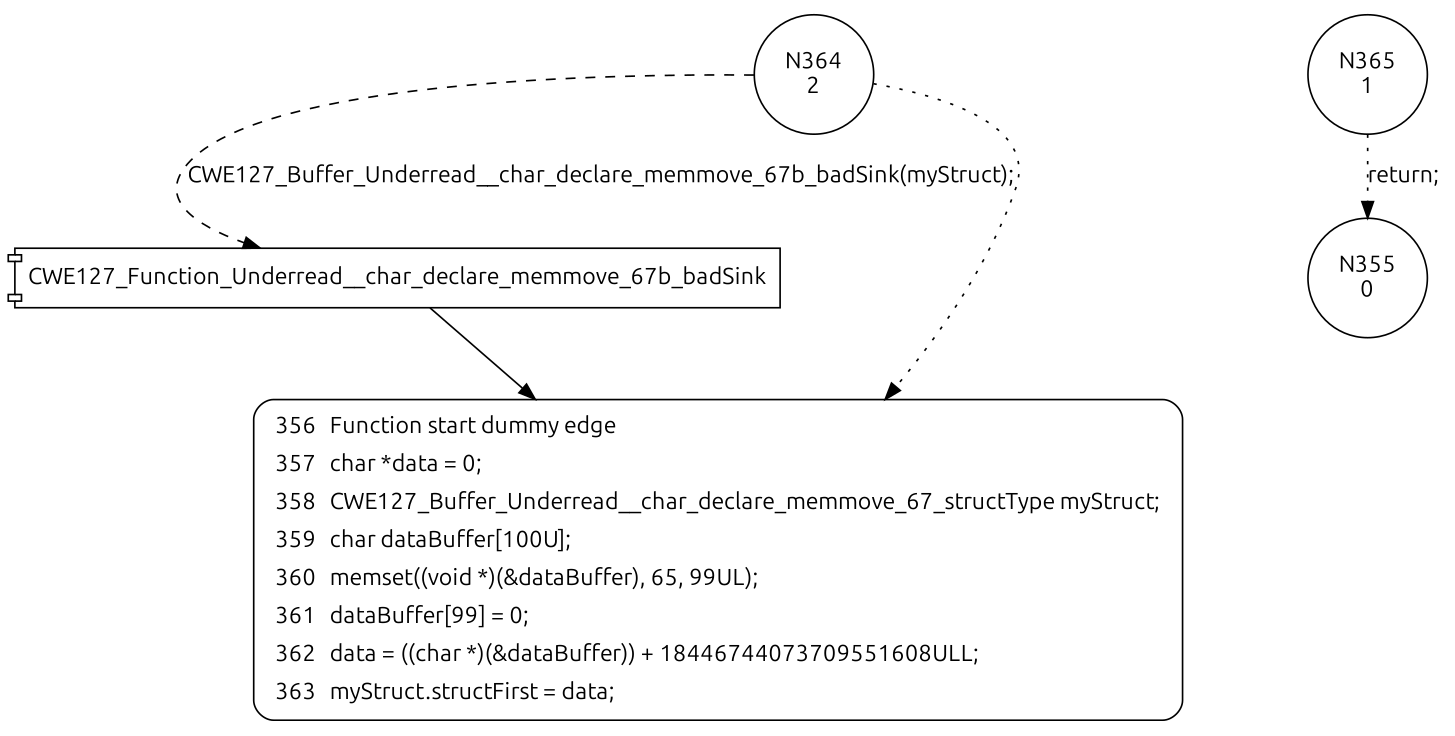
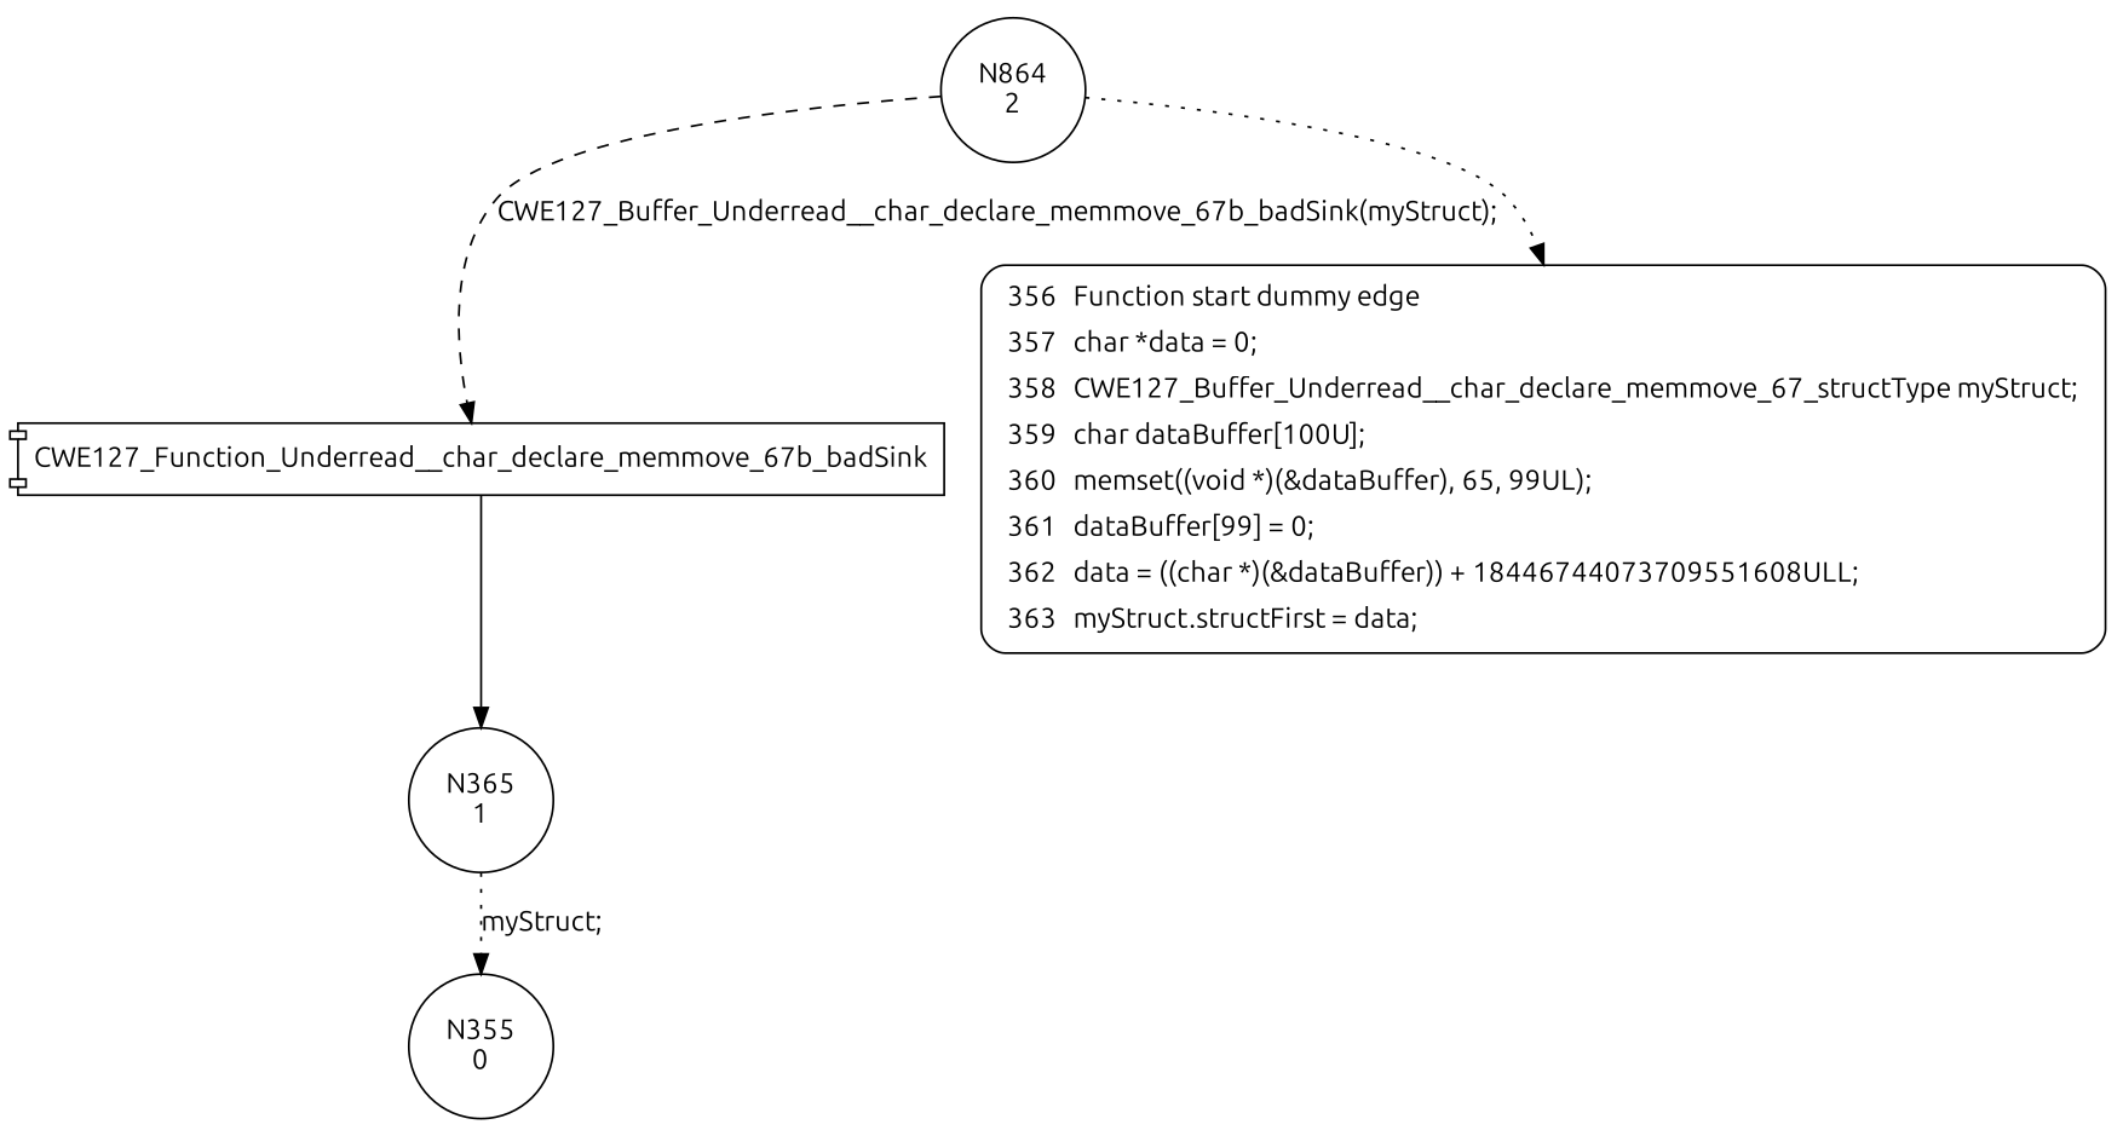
  digraph {
    fontname=Ubuntu
    node [fontname=Ubuntu shape=circle]
    edge [fontname=Ubuntu style=dotted]
-   n1 [label="N364\n2"]
+   n1 [label="N864\n2"]
    n2 [label=CWE127_Function_Underread__char_declare_memmove_67b_badSink shape=component]
    n3 [fillcolor=white label=<<table border="0" cellborder="0" cellpadding="3" bgcolor="white"><tr><td align="right">356</td><td align="left">Function start dummy edge</td></tr><tr><td align="right">357</td><td align="left">char *data = 0;</td></tr><tr><td align="right">358</td><td align="left">CWE127_Buffer_Underread__char_declare_memmove_67_structType myStruct;</td></tr><tr><td align="right">359</td><td align="left">char dataBuffer[100U];</td></tr><tr><td align="right">360</td><td align="left">memset((void *)(&amp;dataBuffer), 65, 99UL);</td></tr><tr><td align="right">361</td><td align="left">dataBuffer[99] = 0;</td></tr><tr><td align="right">362</td><td align="left">data = ((char *)(&amp;dataBuffer)) + 18446744073709551608ULL;</td></tr><tr><td align="right">363</td><td align="left">myStruct.structFirst = data;</td></tr></table>> penwidth=1 shape=Mrecord style="filled,bold"]
    n4 [label="N365\n1"]
    n5 [label="N355\n0"]
    n1 -> n2 [label="CWE127_Buffer_Underread__char_declare_memmove_67b_badSink(myStruct);" style=dashed]
    n1 -> n3
-   n2 -> n3 [style=solid]
-   n4 -> n5 [label="return;"]
+   n2 -> n4 [style=solid]
+   n4 -> n5 [label="myStruct;"]
  }
